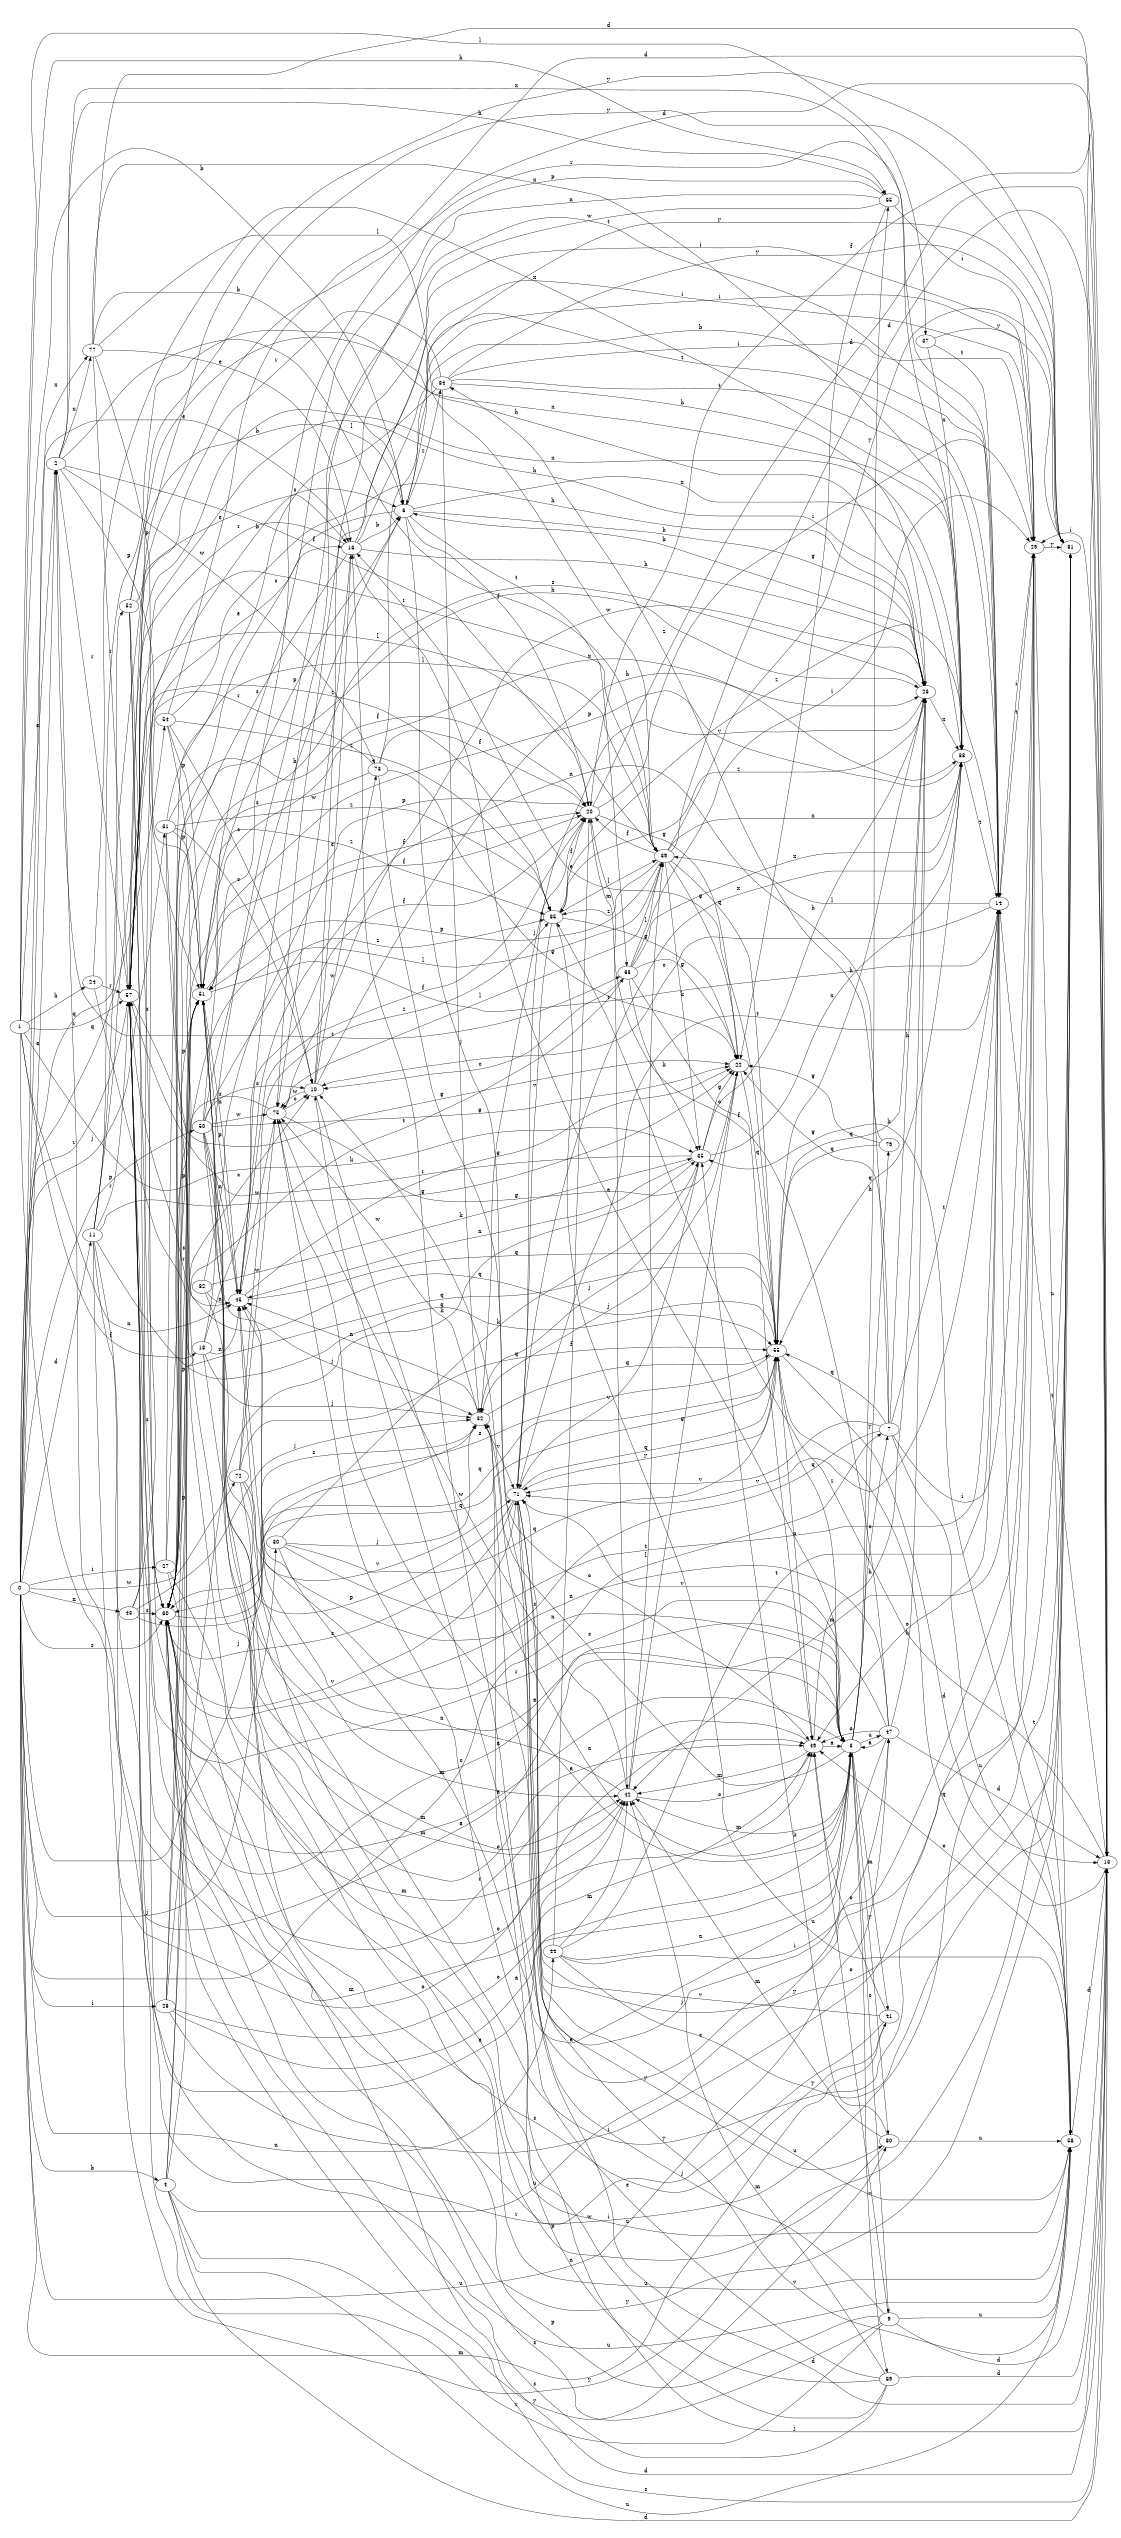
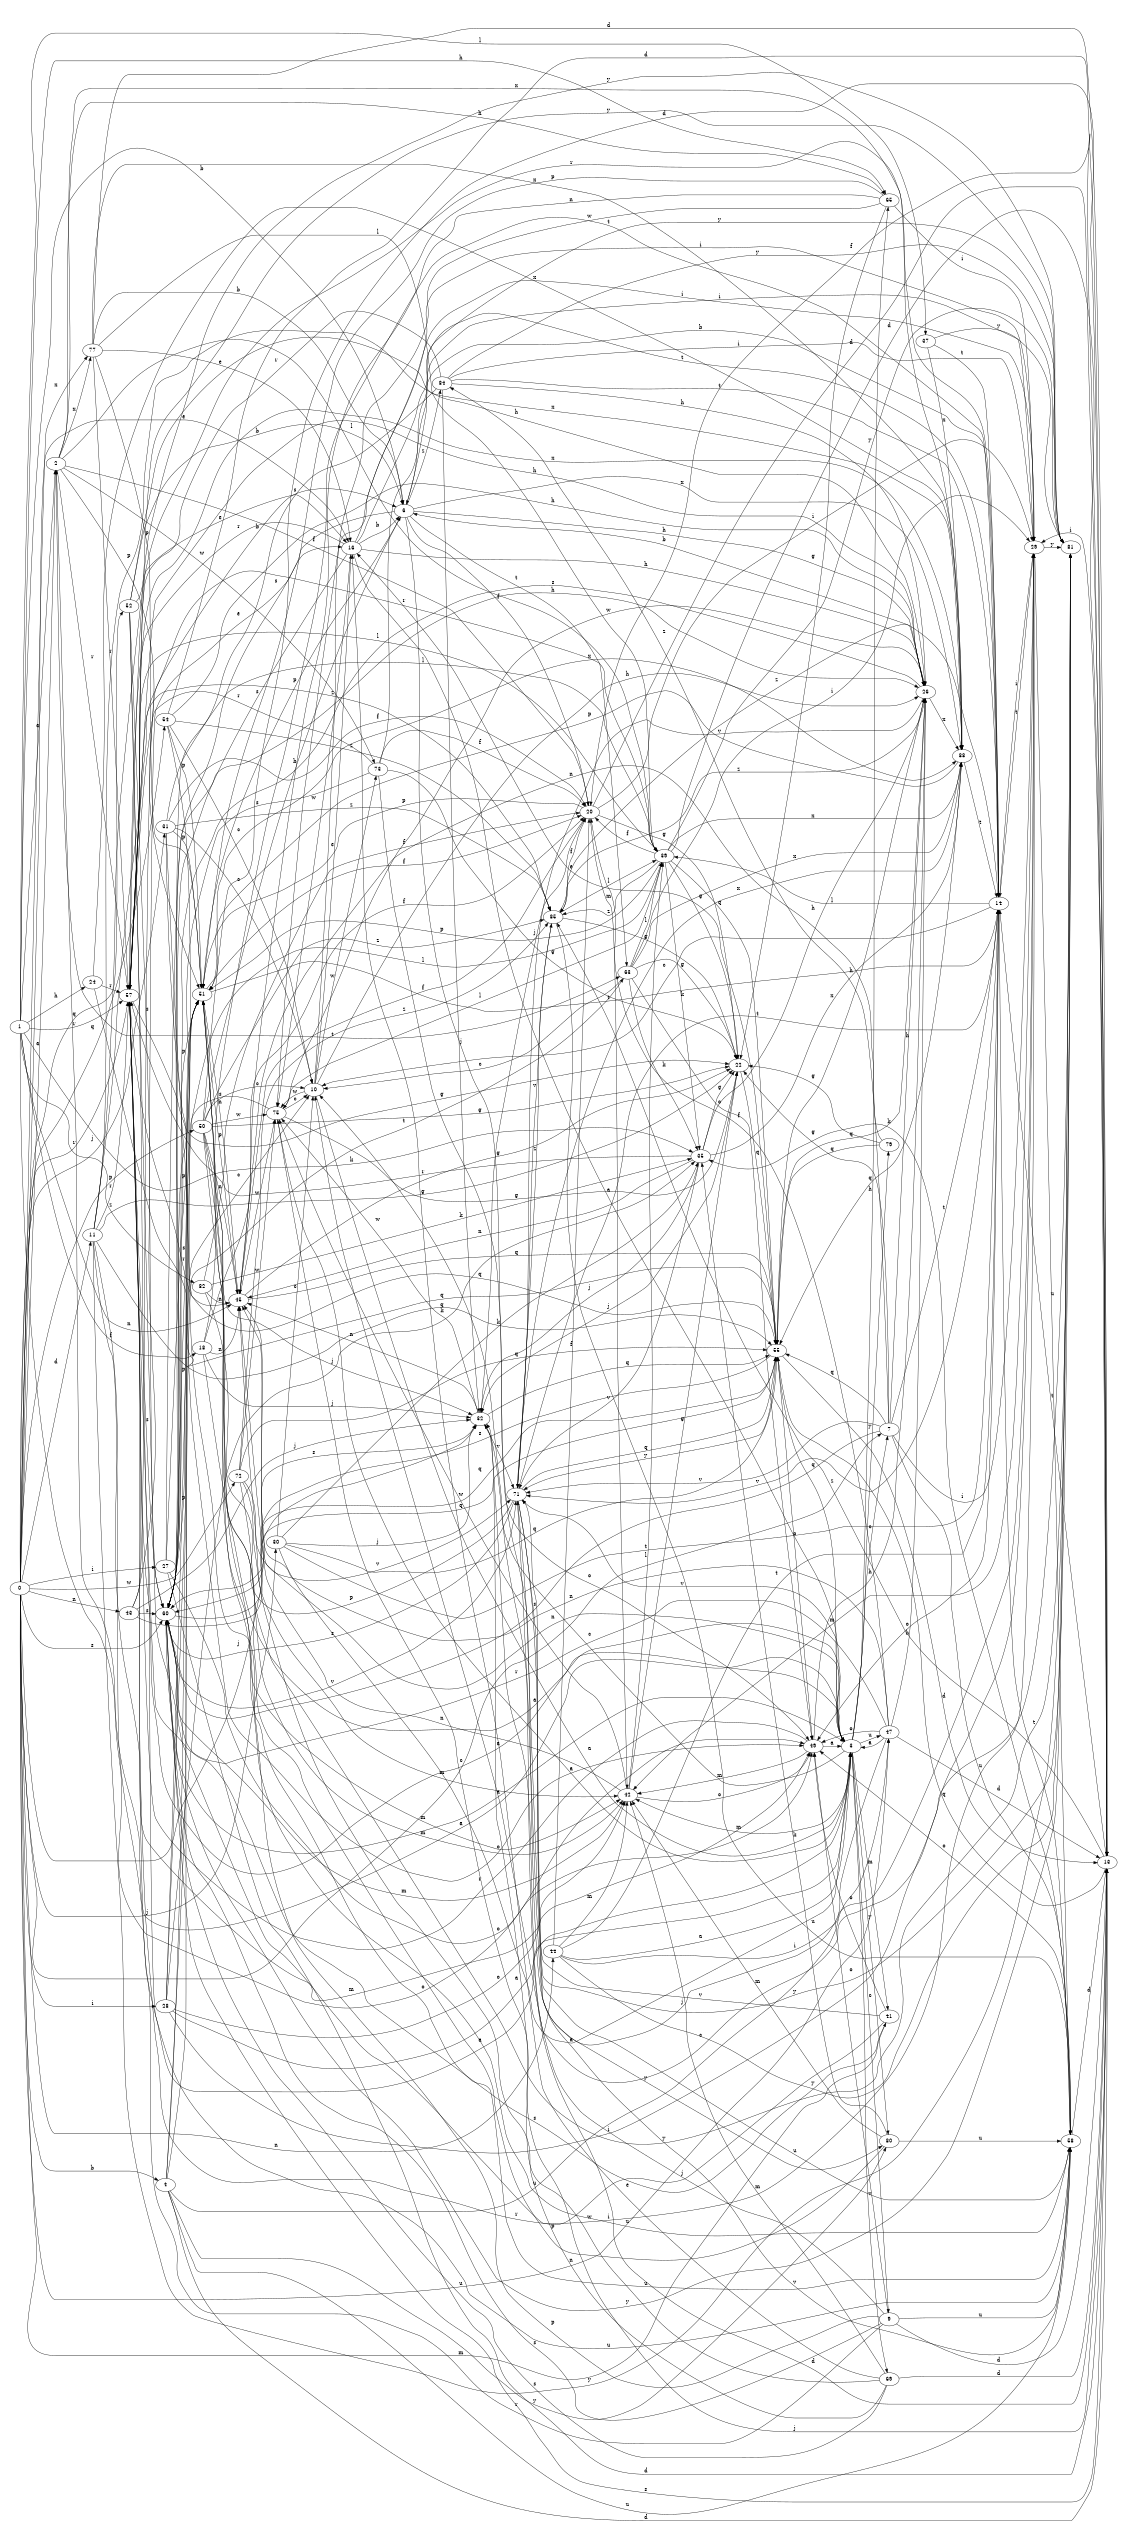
  strict digraph {
    rankdir=LR
    0
    2
    4
    7
    11
    16
    27
    28
    30
    31
    32
    41
    43
    44
    50
    52
    54
    57
    60
    n20 [label=47]
    72
    77
    n23 [label=65]
    20
    39
    51
    63
    73
    n29 [label=88]
    80
    13
    n32 [label=58]
    55
    71
    26
    29
    84
    22
    n39 [label=14]
    3
    42
    81
    6
    75
    49
    35
    10
    85
    45
    1
    18
    24
    37
    82
    9
    69
    79
    0 -> 2 [label=a]
    0 -> 4 [label=b]
    0 -> 7 [label=c]
    0 -> 11 [label=d]
    0 -> 16 [label=e]
    0 -> 27 [label=i]
    0 -> 28 [label=i]
    0 -> 30 [label=j]
    0 -> 31 [label=j]
    0 -> 32 [label=j]
    0 -> 41 [label=m]
    0 -> 43 [label=n]
    0 -> 44 [label=n]
    0 -> 50 [label=p]
    0 -> 52 [label=q]
    0 -> 54 [label=q]
    0 -> 57 [label=r]
    0 -> 60 [label=s]
    0 -> n20 [label=u]
    0 -> 72 [label=w]
    0 -> 77 [label=x]
    2 -> 57 [label=r]
    2 -> 77 [label=x]
    2 -> n23 [label=h]
    2 -> 20 [label=f]
    2 -> 39 [label=l]
    2 -> 51 [label=p]
    2 -> 63 [label=t]
    2 -> 73 [label=w]
    2 -> n29 [label=x]
    4 -> n20 [label=u]
    4 -> 39 [label=l]
    4 -> 51 [label=p]
    4 -> 63 [label=t]
    4 -> 80 [label=y]
    4 -> 13 [label=d]
    4 -> n32 [label=u]
    7 -> 60 [label=s]
    7 -> n32 [label=u]
    7 -> 55 [label=q]
    7 -> 71 [label=v]
    7 -> 26 [label=h]
    7 -> 29 [label=i]
    7 -> 84 [label=z]
    7 -> 22 [label=g]
    7 -> n39 [label=t]
    11 -> 16 [label=e]
    11 -> 57 [label=r]
    11 -> 39 [label=l]
    11 -> 55 [label=q]
    11 -> 26 [label=h]
    11 -> 22 [label=g]
    11 -> 3 [label=a]
    11 -> 42 [label=m]
    11 -> 81 [label=y]
    16 -> 57 [label=r]
    16 -> 60 [label=s]
    16 -> 26 [label=h]
    16 -> 29 [label=i]
    16 -> n39 [label=t]
    16 -> 3 [label=a]
    16 -> 6 [label=b]
    16 -> 75 [label=w]
    27 -> 51 [label=p]
    27 -> 13 [label=d]
    27 -> 26 [label=h]
    27 -> 49 [label=o]
    28 -> 51 [label=p]
    28 -> 29 [label=i]
    28 -> 3 [label=a]
    28 -> 49 [label=o]
    28 -> 35 [label=k]
    28 -> 10 [label=c]
    30 -> 32 [label=j]
    30 -> 55 [label=q]
    30 -> n39 [label=t]
    30 -> 3 [label=a]
    30 -> 35 [label=k]
+   30 -> 10 [label=c]
    31 -> 20 [label=f]
    31 -> 39 [label=l]
    31 -> 51 [label=p]
    31 -> 55 [label=q]
    31 -> 49 [label=o]
    31 -> 10 [label=c]
    31 -> 85 [label=z]
    32 -> 60 [label=s]
    32 -> 55 [label=q]
    32 -> 71 [label=v]
    32 -> 75 [label=w]
    32 -> 45 [label=n]
    41 -> 57 [label=r]
    41 -> 60 [label=s]
    41 -> 71 [label=v]
    41 -> 49 [label=o]
    43 -> 16 [label=e]
    43 -> 32 [label=j]
    43 -> 60 [label=s]
    43 -> 55 [label=q]
    43 -> 6 [label=b]
    44 -> 20 [label=f]
    44 -> 29 [label=i]
    44 -> n39 [label=t]
    44 -> 3 [label=a]
    44 -> 42 [label=m]
    44 -> 81 [label=y]
    50 -> 32 [label=j]
    50 -> 13 [label=d]
    50 -> n32 [label=u]
    50 -> 22 [label=g]
    50 -> 42 [label=m]
    50 -> 6 [label=b]
    50 -> 75 [label=w]
    50 -> 10 [label=c]
    50 -> 85 [label=z]
    50 -> 45 [label=n]
    52 -> 60 [label=s]
    52 -> n29 [label=x]
    52 -> n32 [label=u]
    52 -> 3 [label=a]
    52 -> 81 [label=y]
    52 -> 6 [label=b]
    54 -> 51 [label=p]
    54 -> 13 [label=d]
    54 -> n32 [label=u]
    54 -> 26 [label=h]
    54 -> 10 [label=c]
    54 -> 85 [label=z]
    57 -> 60 [label=s]
    57 -> n29 [label=x]
    57 -> 26 [label=h]
    57 -> 22 [label=g]
    57 -> 3 [label=a]
    57 -> 81 [label=y]
    57 -> 85 [label=z]
    60 -> 51 [label=p]
    60 -> 55 [label=q]
    60 -> 71 [label=v]
    60 -> 29 [label=i]
    60 -> 42 [label=m]
    60 -> 81 [label=y]
    n20 -> 32 [label=j]
    n20 -> 57 [label=r]
    n20 -> 20 [label=f]
    n20 -> 13 [label=d]
    n20 -> 26 [label=h]
    n20 -> 3 [label=a]
    n20 -> 49 [label=o]
    n20 -> 45 [label=n]
    72 -> 55 [label=q]
    72 -> 71 [label=v]
    72 -> 42 [label=m]
    72 -> 81 [label=y]
    72 -> 75 [label=w]
    72 -> 85 [label=z]
    77 -> 16 [label=e]
    77 -> 57 [label=r]
    77 -> 39 [label=l]
    77 -> 51 [label=p]
    77 -> n29 [label=x]
    77 -> 13 [label=d]
    77 -> 6 [label=b]
    n23 -> 51 [label=p]
    n23 -> 29 [label=i]
    n23 -> 22 [label=g]
    n23 -> 75 [label=w]
    n23 -> 45 [label=n]
    20 -> 32 [label=j]
    20 -> 51 [label=p]
    20 -> 13 [label=d]
    20 -> 29 [label=i]
    20 -> 22 [label=g]
    20 -> 42 [label=m]
    39 -> 57 [label=r]
    39 -> 20 [label=f]
    39 -> 51 [label=p]
    39 -> n29 [label=x]
    39 -> 13 [label=d]
    39 -> 55 [label=q]
    39 -> 22 [label=g]
    39 -> 81 [label=y]
    39 -> 35 [label=k]
    39 -> 85 [label=z]
    51 -> 60 [label=s]
    51 -> 20 [label=f]
    51 -> n29 [label=x]
    51 -> n39 [label=t]
    51 -> 45 [label=n]
    63 -> 39 [label=l]
    63 -> n29 [label=x]
    63 -> 29 [label=i]
    63 -> 22 [label=g]
    63 -> 49 [label=o]
    63 -> 35 [label=k]
    63 -> 10 [label=c]
    73 -> 57 [label=r]
    73 -> 60 [label=s]
    73 -> 20 [label=f]
    73 -> 22 [label=g]
    73 -> 81 [label=y]
    73 -> 49 [label=o]
    n29 -> 51 [label=p]
    n29 -> 55 [label=q]
    n29 -> n39 [label=t]
    80 -> 51 [label=p]
    80 -> n32 [label=u]
    80 -> 42 [label=m]
    80 -> 35 [label=k]
    13 -> 32 [label=j]
    13 -> 60 [label=s]
    13 -> 20 [label=f]
    13 -> 55 [label=q]
    13 -> 29 [label=i]
    13 -> n39 [label=t]
    13 -> 85 [label=z]
    n32 -> 13 [label=d]
    n32 -> 71 [label=v]
    n32 -> n39 [label=t]
    n32 -> 49 [label=o]
    n32 -> 35 [label=k]
    55 -> 16 [label=e]
    55 -> 60 [label=s]
    55 -> 13 [label=d]
    55 -> 71 [label=y]
    55 -> 26 [label=h]
    55 -> 49 [label=o]
    71 -> 60 [label=s]
    71 -> 51 [label=p]
    71 -> n29 [label=x]
    71 -> 13 [label=d]
    71 -> n32 [label=u]
    71 -> 55 [label=q]
    71 -> n39 [label=t]
    71 -> 81 [label=y]
-   60 -> 85 [label=z]
+   71 -> 85 [label=z]
    26 -> 60 [label=s]
    26 -> n29 [label=x]
    26 -> 55 [label=q]
    26 -> 71 [label=v]
    26 -> 6 [label=b]
    26 -> 75 [label=w]
    26 -> 85 [label=z]
    29 -> n32 [label=u]
    29 -> n39 [label=t]
    29 -> 42 [label=m]
    29 -> 81 [label=y]
    84 -> 32 [label=j]
    84 -> 57 [label=r]
    84 -> 60 [label=s]
    84 -> 26 [label=h]
    84 -> 29 [label=i]
    84 -> n39 [label=t]
    84 -> 81 [label=y]
    22 -> 32 [label=j]
    22 -> 55 [label=q]
    n39 -> 57 [label=r]
    n39 -> 39 [label=l]
    n39 -> 71 [label=v]
    n39 -> 29 [label=i]
    n39 -> 6 [label=b]
    n39 -> 49 [label=o]
    n39 -> 10 [label=c]
    n39 -> 85 [label=z]
    3 -> 2 [label=a]
    3 -> 7 [label=c]
    3 -> 41 [label=m]
    3 -> n20 [label=u]
    3 -> n23 [label=h]
    3 -> 80 [label=y]
    3 -> 55 [label=q]
    3 -> 71 [label=v]
    3 -> 42 [label=m]
    3 -> 10 [label=c]
    3 -> 45 [label=n]
    3 -> 9 [label=c]
    3 -> 69 [label=v]
    3 -> 79 [label=y]
    42 -> 39 [label=l]
    42 -> 22 [label=g]
    42 -> 75 [label=w]
    42 -> 49 [label=o]
    42 -> 45 [label=n]
    81 -> 10 [label=c]
    6 -> 60 [label=s]
    6 -> 20 [label=f]
    6 -> 51 [label=p]
    6 -> 63 [label=t]
    6 -> n29 [label=x]
    6 -> 80 [label=y]
    6 -> 26 [label=h]
    6 -> 29 [label=i]
    6 -> 84 [label=z]
    75 -> 60 [label=s]
    75 -> 39 [label=l]
    75 -> 22 [label=g]
    75 -> 3 [label=a]
    75 -> 10 [label=c]
    49 -> 57 [label=r]
    49 -> 26 [label=h]
    49 -> 3 [label=a]
    49 -> 42 [label=m]
    35 -> 32 [label=j]
    35 -> 57 [label=r]
    35 -> n29 [label=x]
    35 -> 71 [label=v]
    35 -> 26 [label=h]
    35 -> 22 [label=g]
    35 -> 45 [label=n]
    10 -> 16 [label=e]
    10 -> 73 [label=w]
    10 -> 26 [label=h]
    10 -> 29 [label=i]
    10 -> 3 [label=a]
    10 -> 75 [label=w]
    85 -> 20 [label=f]
    85 -> 39 [label=l]
    85 -> n32 [label=u]
    85 -> 71 [label=v]
    85 -> 22 [label=g]
    45 -> 57 [label=r]
    45 -> 20 [label=f]
    45 -> 51 [label=p]
    45 -> 55 [label=q]
    45 -> 22 [label=g]
    45 -> 75 [label=w]
    1 -> 2 [label=a]
    1 -> 57 [label=r]
    1 -> n23 [label=h]
    1 -> 6 [label=b]
    1 -> 49 [label=o]
    1 -> 35 [label=k]
    1 -> 45 [label=n]
    1 -> 18 [label=f]
    1 -> 24 [label=h]
    1 -> 37 [label=l]
+   1 -> 82 [label=z]
    18 -> 32 [label=j]
    18 -> 20 [label=f]
    18 -> n39 [label=t]
    18 -> 3 [label=a]
    18 -> 45 [label=n]
    24 -> 57 [label=r]
    24 -> n29 [label=x]
    24 -> 55 [label=q]
    37 -> n29 [label=x]
    37 -> n39 [label=t]
    37 -> 81 [label=y]
    82 -> 20 [label=f]
    82 -> 42 [label=m]
    82 -> 35 [label=k]
    82 -> 45 [label=n]
    9 -> 32 [label=j]
    9 -> 57 [label=r]
    9 -> 60 [label=s]
    9 -> 51 [label=p]
    9 -> 13 [label=d]
    9 -> n32 [label=u]
    9 -> 49 [label=o]
    69 -> 16 [label=e]
    69 -> 60 [label=s]
    69 -> 13 [label=d]
    69 -> 42 [label=m]
    69 -> 75 [label=w]
    69 -> 45 [label=n]
    79 -> 55 [label=q]
    79 -> 22 [label=g]
    79 -> 45 [label=n]
  }
